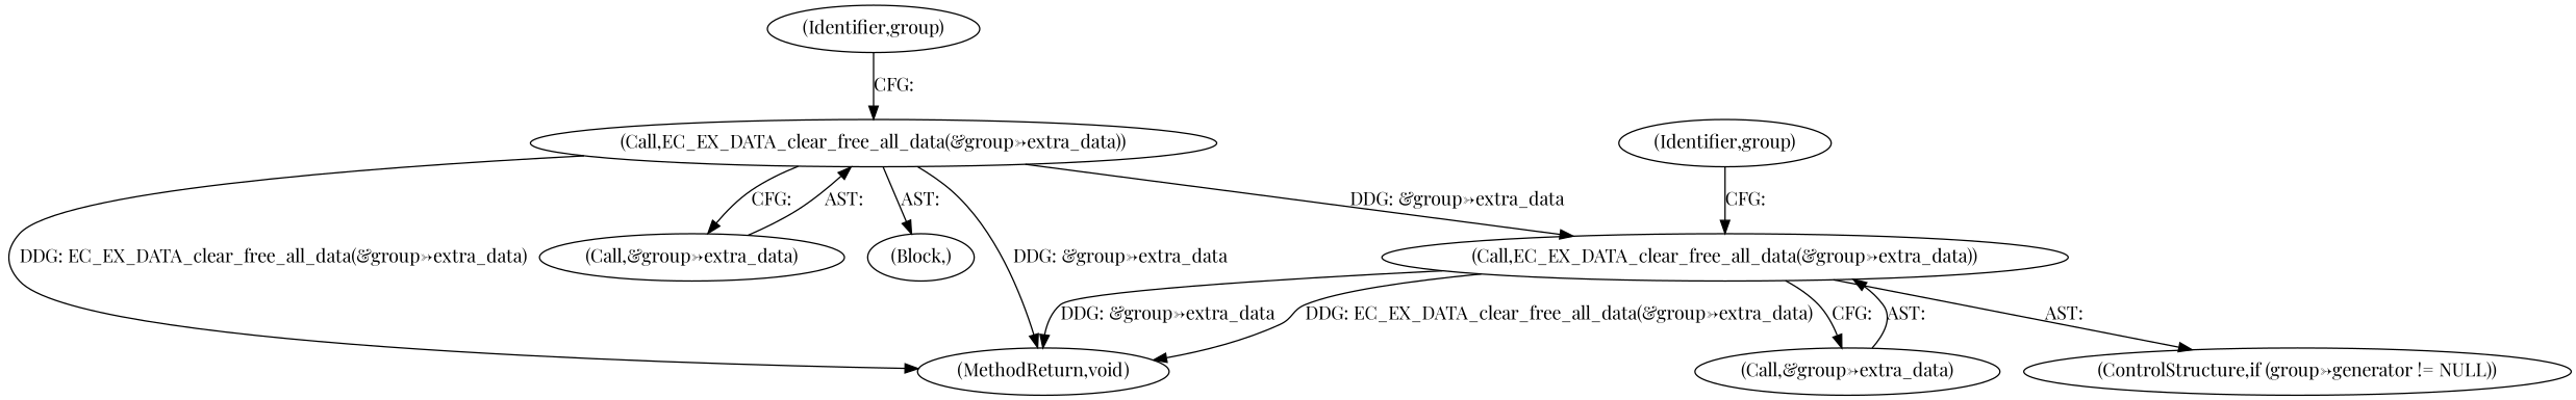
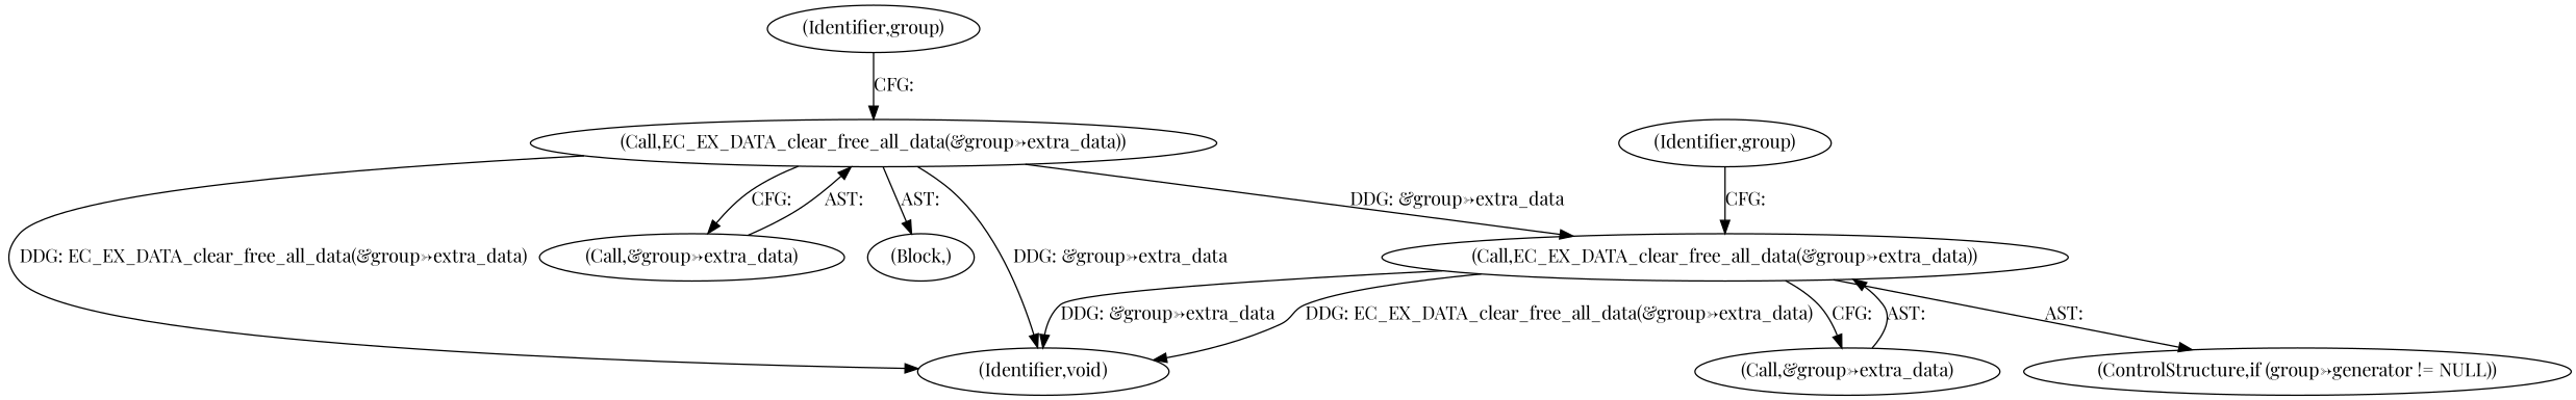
  digraph {
    fontname="Playfair Display"
    node [fontname="Playfair Display"]
    edge [fontname="Playfair Display"]
    n1 [label="(Call,EC_EX_DATA_clear_free_all_data(&group->extra_data))"]
    n2 [label="(Call,EC_EX_DATA_clear_free_all_data(&group->extra_data))"]
-   n3 [label="(MethodReturn,void)"]
+   n3 [label="(Identifier,void)"]
    n4 [label="(Call,&group->extra_data)"]
    n5 [label="(Block,)"]
    n6 [label="(ControlStructure,if (group->generator != NULL))"]
    n7 [label="(Call,&group->extra_data)"]
    n8 [label="(Identifier,group)"]
    n9 [label="(Identifier,group)"]
    n1 -> n2 [label="DDG: &group->extra_data"]
    n1 -> n3 [label="DDG: EC_EX_DATA_clear_free_all_data(&group->extra_data)"]
    n1 -> n3 [label="DDG: &group->extra_data"]
    n1 -> n4 [label="CFG: "]
    n1 -> n5 [label="AST: "]
    n2 -> n3 [label="DDG: EC_EX_DATA_clear_free_all_data(&group->extra_data)"]
    n2 -> n3 [label="DDG: &group->extra_data"]
    n2 -> n6 [label="AST: "]
    n2 -> n7 [label="CFG: "]
    n4 -> n1 [label="AST: "]
    n7 -> n2 [label="AST: "]
    n8 -> n1 [label="CFG: "]
    n9 -> n2 [label="CFG: "]
  }
